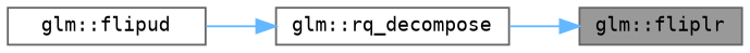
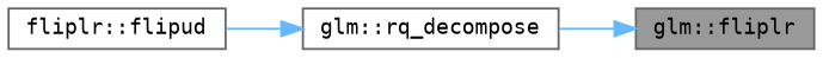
  digraph {
    rankdir=RL
    node [color=grey40 fillcolor=white fontname=Terminal fontsize=10 shape=box style=filled]
    edge [color=steelblue1 dir=back fontname=Terminal fontsize=10 labelfontname=Helvetica labelfontsize=10 style=solid]
    n1 [color=gray40 fillcolor=grey60 fontcolor=black height=0.2 label="glm::fliplr" width=0.4]
    n2 [height=0.2 label="glm::rq_decompose" width=0.4]
-   n3 [height=0.2 label="glm::flipud" width=0.4]
+   n3 [height=0.2 label="fliplr::flipud" width=0.4]
    n1 -> n2
    n2 -> n3
  }
